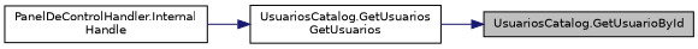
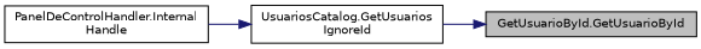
  digraph {
    rankdir=RL
    node [color=black fillcolor=white fontname=Helvetica fontsize=10 shape=record style=filled]
    edge [color=midnightblue dir=back fontname=Helvetica fontsize=10 labelfontname=Helvetica labelfontsize=10 style=solid]
-   n1 [fillcolor=grey75 fontcolor=black height=0.2 label="UsuariosCatalog.GetUsuarioById" width=0.4]
-   n2 [height=0.2 label="UsuariosCatalog.GetUsuarios\lGetUsuarios" width=0.4]
+   n1 [fillcolor=grey75 fontcolor=black height=0.2 label="GetUsuarioById.GetUsuarioById" width=0.4]
+   n2 [height=0.2 label="UsuariosCatalog.GetUsuarios\lIgnoreId" width=0.4]
    n3 [height=0.2 label="PanelDeControlHandler.Internal\lHandle" width=0.4]
    n1 -> n2
    n2 -> n3
  }
